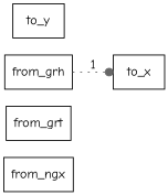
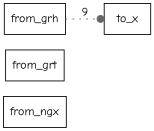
  digraph {
    rankdir=LR
    fontname="Comic Neue"
    node [fillcolor=white shape=box style=filled fontname="Comic Neue"]
    n1 [label=<from_ngx>]
    n2 [label=<from_grt>]
    n3 [label=<from_grh>]
    n4 [label=<to_x>]
-   n5 [label=<to_y>]
-   n3 -> n4 [label=1 color=gray40 style=dotted arrowhead=dot fontname="Comic Neue"]
+   n3 -> n4 [label=9 color=gray40 style=dotted arrowhead=dot fontname="Comic Neue"]
  }
